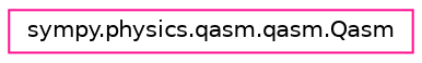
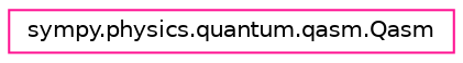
  digraph {
    rankdir=TB
-   n1 [color=deeppink fillcolor=white fontname=Helvetica fontsize=10 height=0.2 label="sympy.physics.qasm.qasm.Qasm" shape=record style=filled width=0.4]
+   n1 [color=deeppink fillcolor=white fontname=Helvetica fontsize=10 height=0.2 label="sympy.physics.quantum.qasm.Qasm" shape=record style=filled width=0.4]
  }
